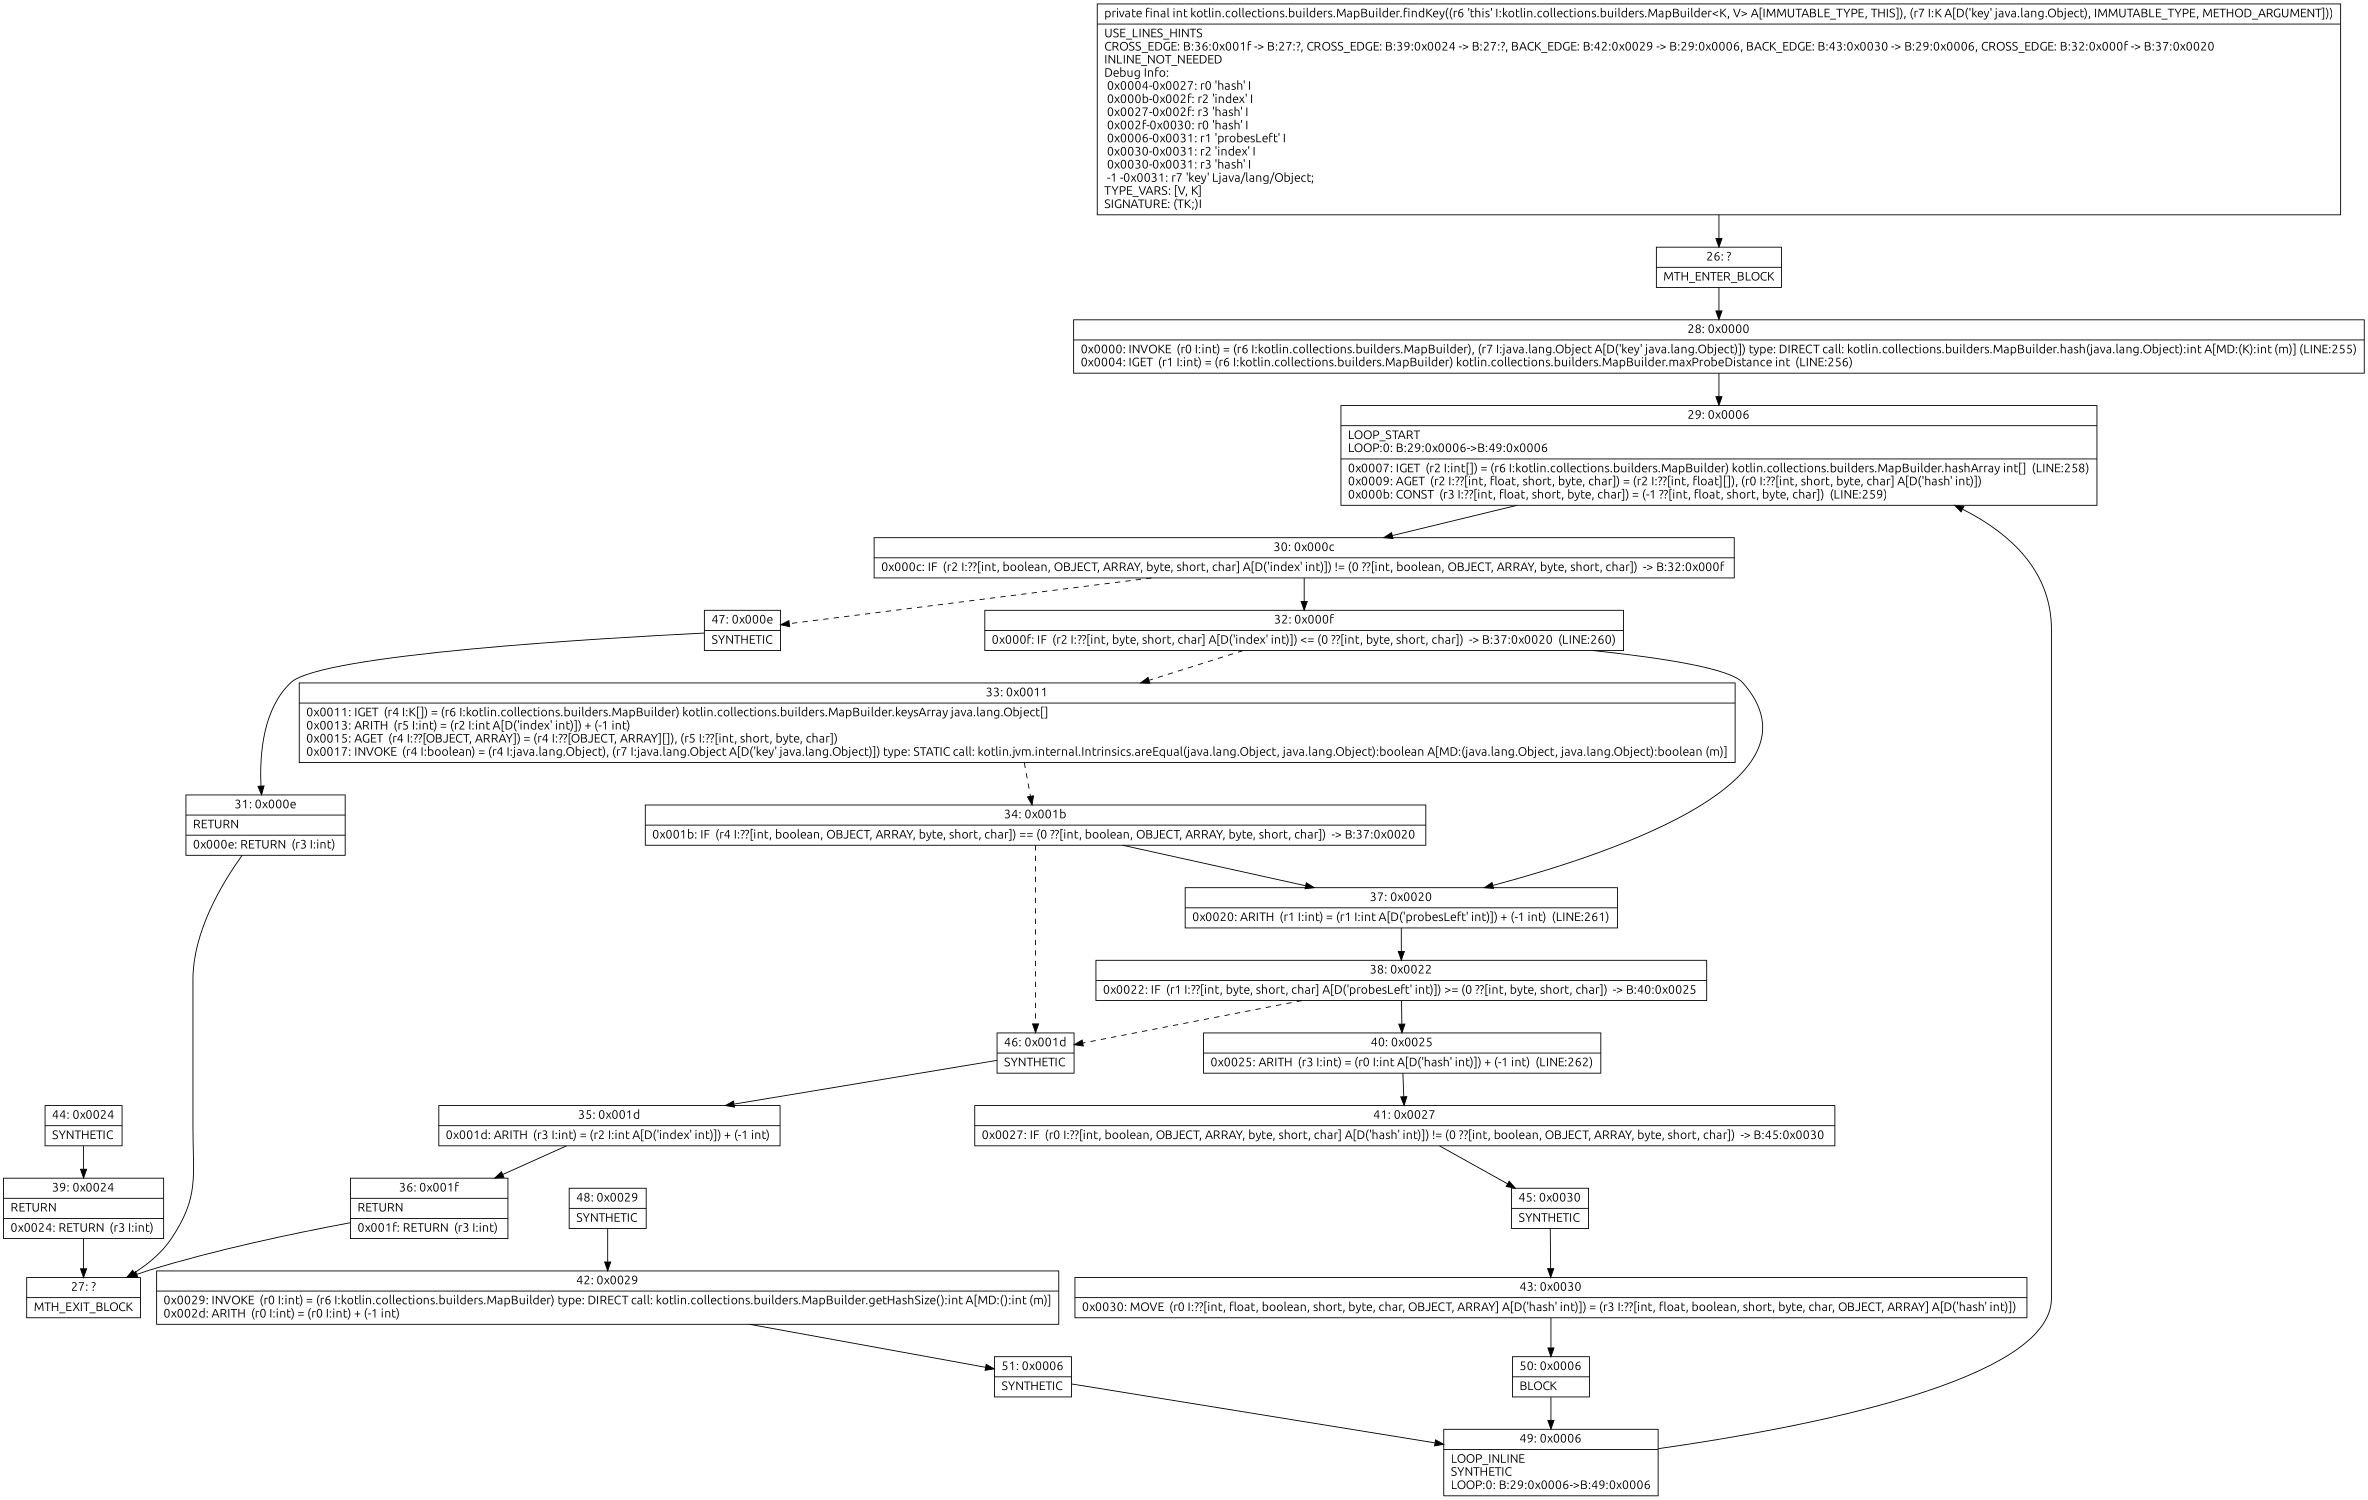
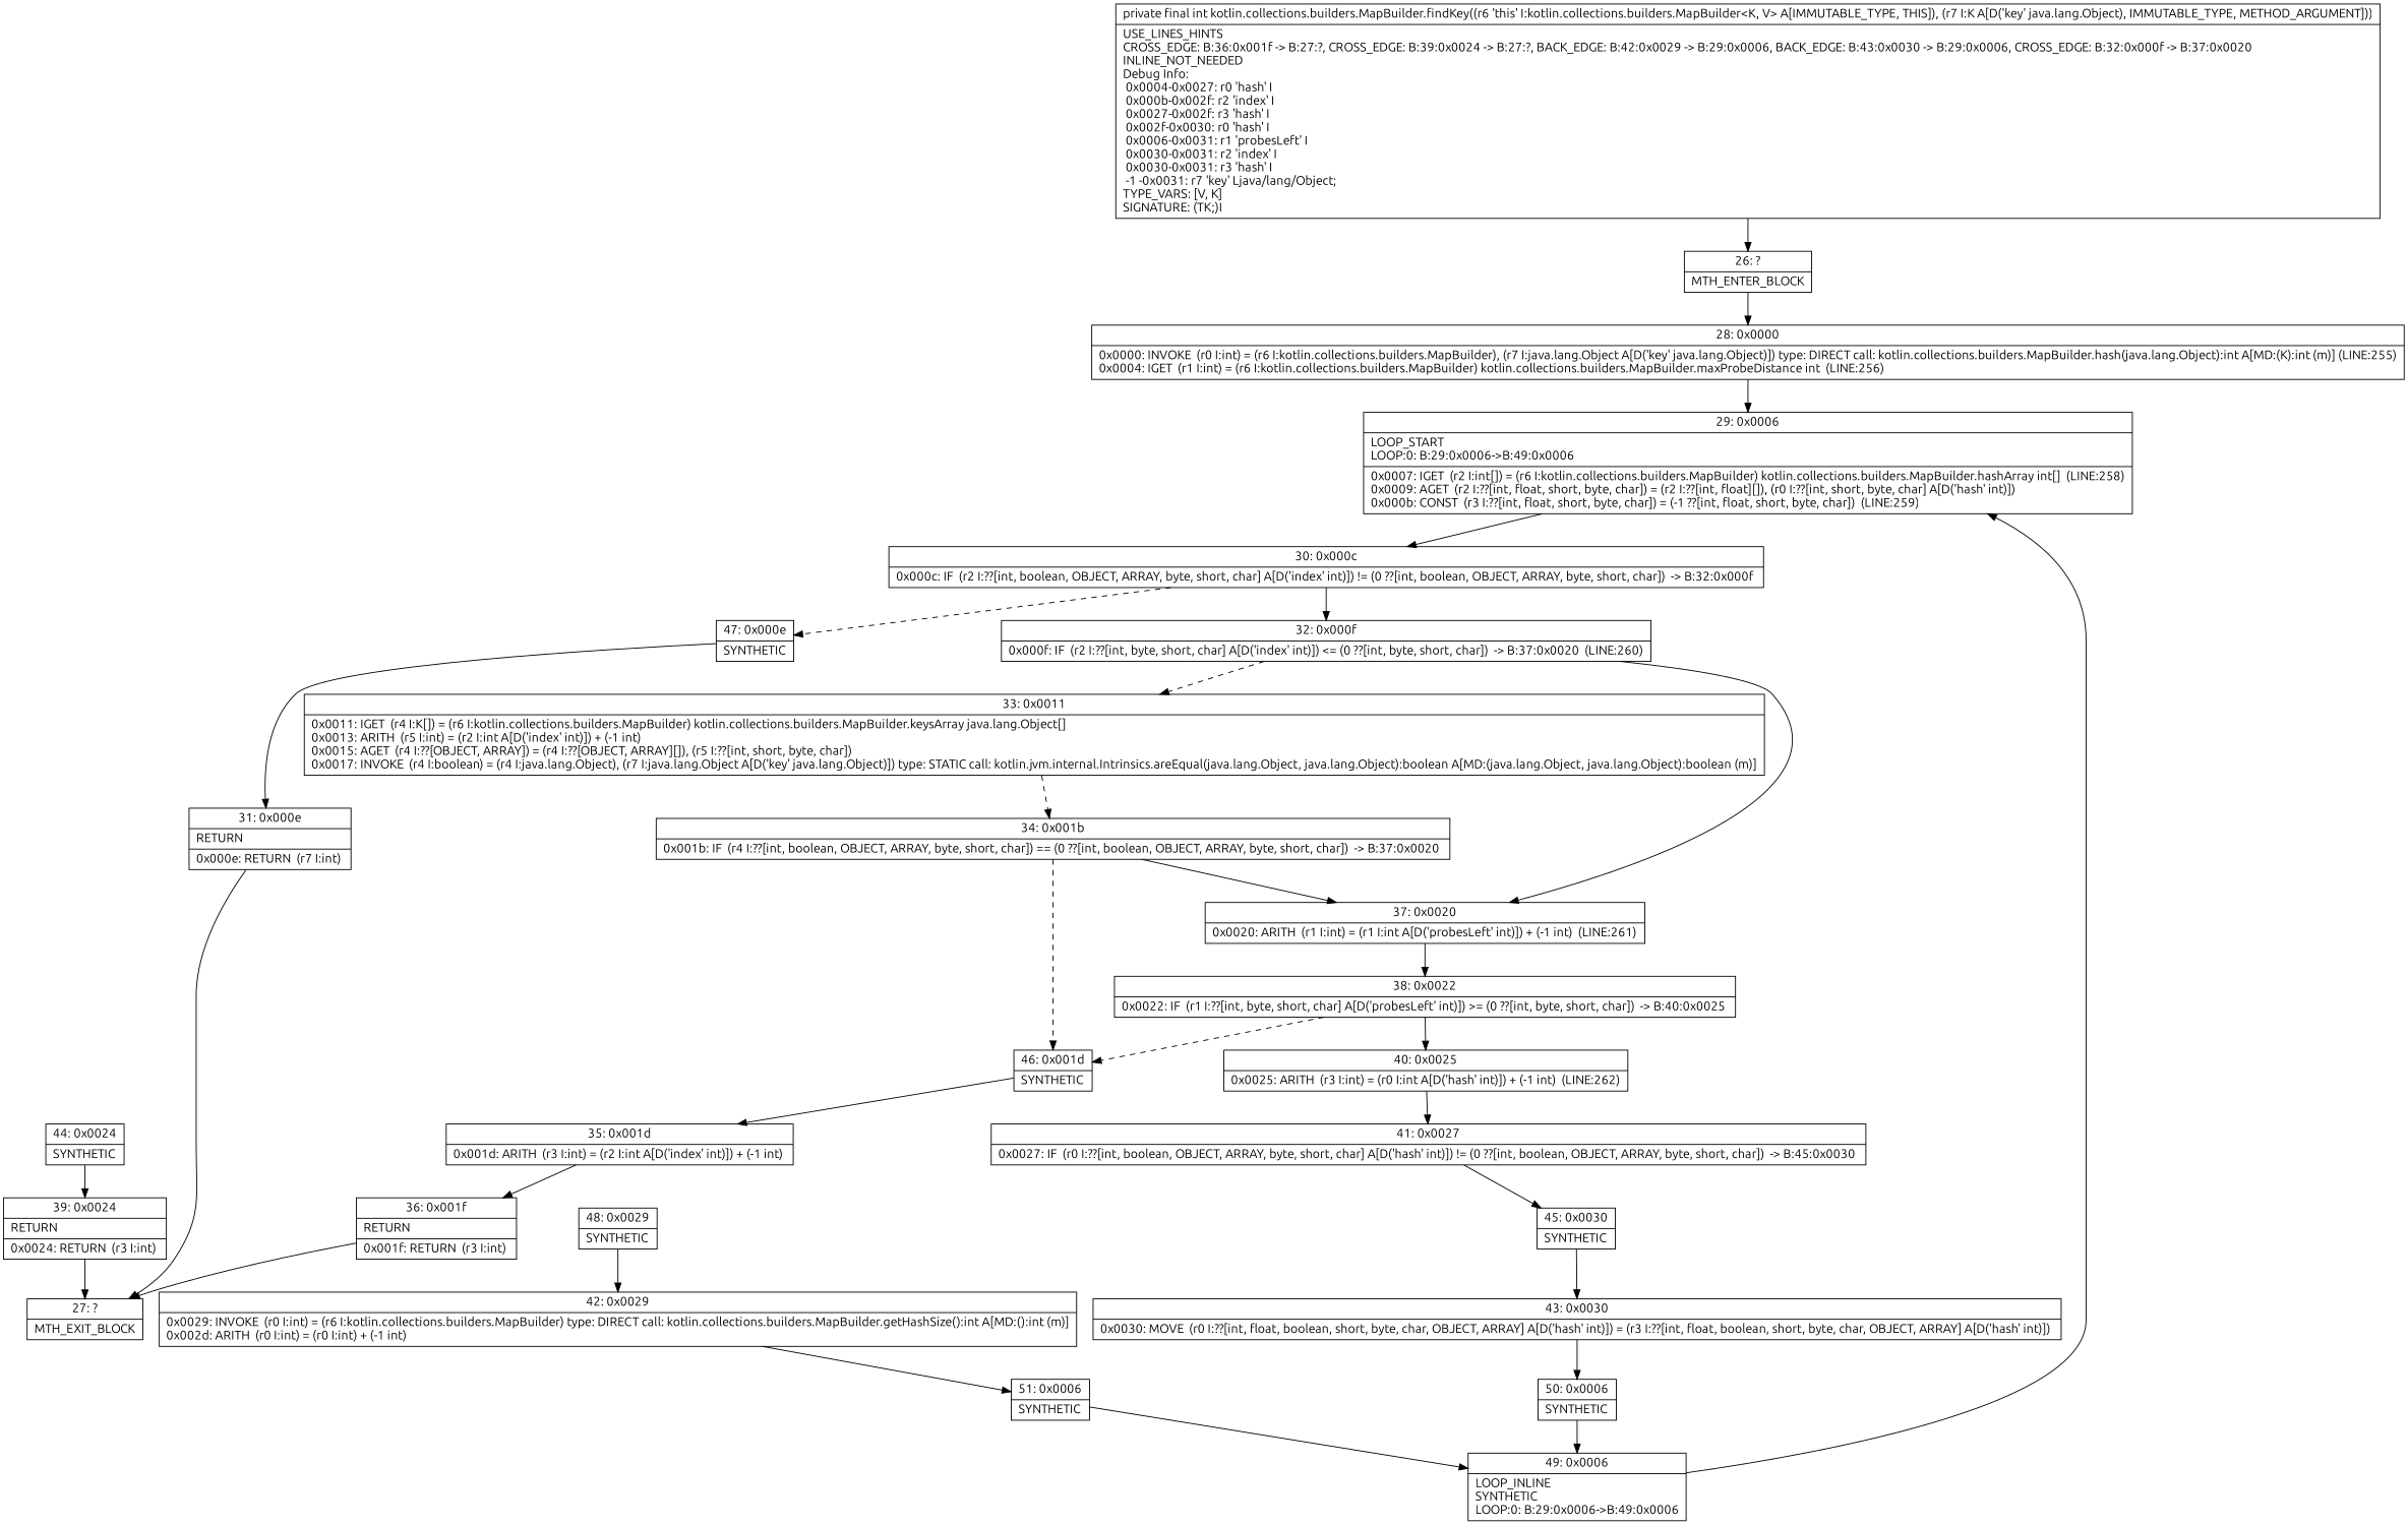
  digraph {
    fontname=Ubuntu
    node [fontname=Ubuntu shape=record]
    edge [fontname=Ubuntu]
    n1 [label="{26\:\ ?|MTH_ENTER_BLOCK\l}"]
    n2 [label="{28\:\ 0x0000|0x0000: INVOKE  (r0 I:int) = (r6 I:kotlin.collections.builders.MapBuilder), (r7 I:java.lang.Object A[D('key' java.lang.Object)]) type: DIRECT call: kotlin.collections.builders.MapBuilder.hash(java.lang.Object):int A[MD:(K):int (m)] (LINE:255)\l0x0004: IGET  (r1 I:int) = (r6 I:kotlin.collections.builders.MapBuilder) kotlin.collections.builders.MapBuilder.maxProbeDistance int  (LINE:256)\l}"]
    n3 [label="{29\:\ 0x0006|LOOP_START\lLOOP:0: B:29:0x0006\-\>B:49:0x0006\l|0x0007: IGET  (r2 I:int[]) = (r6 I:kotlin.collections.builders.MapBuilder) kotlin.collections.builders.MapBuilder.hashArray int[]  (LINE:258)\l0x0009: AGET  (r2 I:??[int, float, short, byte, char]) = (r2 I:??[int, float][]), (r0 I:??[int, short, byte, char] A[D('hash' int)]) \l0x000b: CONST  (r3 I:??[int, float, short, byte, char]) = (\-1 ??[int, float, short, byte, char])  (LINE:259)\l}"]
    n4 [label="{30\:\ 0x000c|0x000c: IF  (r2 I:??[int, boolean, OBJECT, ARRAY, byte, short, char] A[D('index' int)]) != (0 ??[int, boolean, OBJECT, ARRAY, byte, short, char])  \-\> B:32:0x000f \l}"]
    n5 [label="{32\:\ 0x000f|0x000f: IF  (r2 I:??[int, byte, short, char] A[D('index' int)]) \<= (0 ??[int, byte, short, char])  \-\> B:37:0x0020  (LINE:260)\l}"]
    n6 [label="{47\:\ 0x000e|SYNTHETIC\l}"]
    n7 [label="{33\:\ 0x0011|0x0011: IGET  (r4 I:K[]) = (r6 I:kotlin.collections.builders.MapBuilder) kotlin.collections.builders.MapBuilder.keysArray java.lang.Object[] \l0x0013: ARITH  (r5 I:int) = (r2 I:int A[D('index' int)]) + (\-1 int) \l0x0015: AGET  (r4 I:??[OBJECT, ARRAY]) = (r4 I:??[OBJECT, ARRAY][]), (r5 I:??[int, short, byte, char]) \l0x0017: INVOKE  (r4 I:boolean) = (r4 I:java.lang.Object), (r7 I:java.lang.Object A[D('key' java.lang.Object)]) type: STATIC call: kotlin.jvm.internal.Intrinsics.areEqual(java.lang.Object, java.lang.Object):boolean A[MD:(java.lang.Object, java.lang.Object):boolean (m)]\l}"]
    n8 [label="{37\:\ 0x0020|0x0020: ARITH  (r1 I:int) = (r1 I:int A[D('probesLeft' int)]) + (\-1 int)  (LINE:261)\l}"]
-   n9 [label="{31\:\ 0x000e|RETURN\l|0x000e: RETURN  (r3 I:int) \l}"]
+   n9 [label="{31\:\ 0x000e|RETURN\l|0x000e: RETURN  (r7 I:int) \l}"]
    n10 [label="{34\:\ 0x001b|0x001b: IF  (r4 I:??[int, boolean, OBJECT, ARRAY, byte, short, char]) == (0 ??[int, boolean, OBJECT, ARRAY, byte, short, char])  \-\> B:37:0x0020 \l}"]
    n11 [label="{38\:\ 0x0022|0x0022: IF  (r1 I:??[int, byte, short, char] A[D('probesLeft' int)]) \>= (0 ??[int, byte, short, char])  \-\> B:40:0x0025 \l}"]
    n12 [label="{46\:\ 0x001d|SYNTHETIC\l}"]
    n13 [label="{35\:\ 0x001d|0x001d: ARITH  (r3 I:int) = (r2 I:int A[D('index' int)]) + (\-1 int) \l}"]
    n14 [label="{36\:\ 0x001f|RETURN\l|0x001f: RETURN  (r3 I:int) \l}"]
    n15 [label="{27\:\ ?|MTH_EXIT_BLOCK\l}"]
    n16 [label="{40\:\ 0x0025|0x0025: ARITH  (r3 I:int) = (r0 I:int A[D('hash' int)]) + (\-1 int)  (LINE:262)\l}"]
    n17 [label="{41\:\ 0x0027|0x0027: IF  (r0 I:??[int, boolean, OBJECT, ARRAY, byte, short, char] A[D('hash' int)]) != (0 ??[int, boolean, OBJECT, ARRAY, byte, short, char])  \-\> B:45:0x0030 \l}"]
    n18 [label="{44\:\ 0x0024|SYNTHETIC\l}"]
    n19 [label="{39\:\ 0x0024|RETURN\l|0x0024: RETURN  (r3 I:int) \l}"]
    n20 [label="{45\:\ 0x0030|SYNTHETIC\l}"]
    n21 [label="{43\:\ 0x0030|0x0030: MOVE  (r0 I:??[int, float, boolean, short, byte, char, OBJECT, ARRAY] A[D('hash' int)]) = (r3 I:??[int, float, boolean, short, byte, char, OBJECT, ARRAY] A[D('hash' int)]) \l}"]
    n22 [label="{48\:\ 0x0029|SYNTHETIC\l}"]
    n23 [label="{42\:\ 0x0029|0x0029: INVOKE  (r0 I:int) = (r6 I:kotlin.collections.builders.MapBuilder) type: DIRECT call: kotlin.collections.builders.MapBuilder.getHashSize():int A[MD:():int (m)]\l0x002d: ARITH  (r0 I:int) = (r0 I:int) + (\-1 int) \l}"]
-   n24 [label="{50\:\ 0x0006|BLOCK\l}"]
+   n24 [label="{50\:\ 0x0006|SYNTHETIC\l}"]
    n25 [label="{49\:\ 0x0006|LOOP_INLINE\lSYNTHETIC\lLOOP:0: B:29:0x0006\-\>B:49:0x0006\l}"]
    n26 [label="{51\:\ 0x0006|SYNTHETIC\l}"]
    n27 [label="{private final int kotlin.collections.builders.MapBuilder.findKey((r6 'this' I:kotlin.collections.builders.MapBuilder\<K, V\> A[IMMUTABLE_TYPE, THIS]), (r7 I:K A[D('key' java.lang.Object), IMMUTABLE_TYPE, METHOD_ARGUMENT]))  | USE_LINES_HINTS\lCROSS_EDGE: B:36:0x001f \-\> B:27:?, CROSS_EDGE: B:39:0x0024 \-\> B:27:?, BACK_EDGE: B:42:0x0029 \-\> B:29:0x0006, BACK_EDGE: B:43:0x0030 \-\> B:29:0x0006, CROSS_EDGE: B:32:0x000f \-\> B:37:0x0020\lINLINE_NOT_NEEDED\lDebug Info:\l  0x0004\-0x0027: r0 'hash' I\l  0x000b\-0x002f: r2 'index' I\l  0x0027\-0x002f: r3 'hash' I\l  0x002f\-0x0030: r0 'hash' I\l  0x0006\-0x0031: r1 'probesLeft' I\l  0x0030\-0x0031: r2 'index' I\l  0x0030\-0x0031: r3 'hash' I\l  \-1 \-0x0031: r7 'key' Ljava\/lang\/Object;\lTYPE_VARS: [V, K]\lSIGNATURE: (TK;)I\l}"]
    n1 -> n2
    n2 -> n3
    n3 -> n4
    n4 -> n5
    n4 -> n6 [style=dashed]
    n5 -> n7 [style=dashed]
    n5 -> n8
    n6 -> n9
    n7 -> n10 [style=dashed]
    n8 -> n11
    n9 -> n15
    n10 -> n8
    n10 -> n12 [style=dashed]
    n11 -> n12 [style=dashed]
    n11 -> n16
    n12 -> n13
    n13 -> n14
    n14 -> n15
    n16 -> n17
    n17 -> n20
    n18 -> n19
    n19 -> n15
    n20 -> n21
    n21 -> n24
    n22 -> n23
    n23 -> n26
    n24 -> n25
    n25 -> n3
    n26 -> n25
    n27 -> n1
  }
